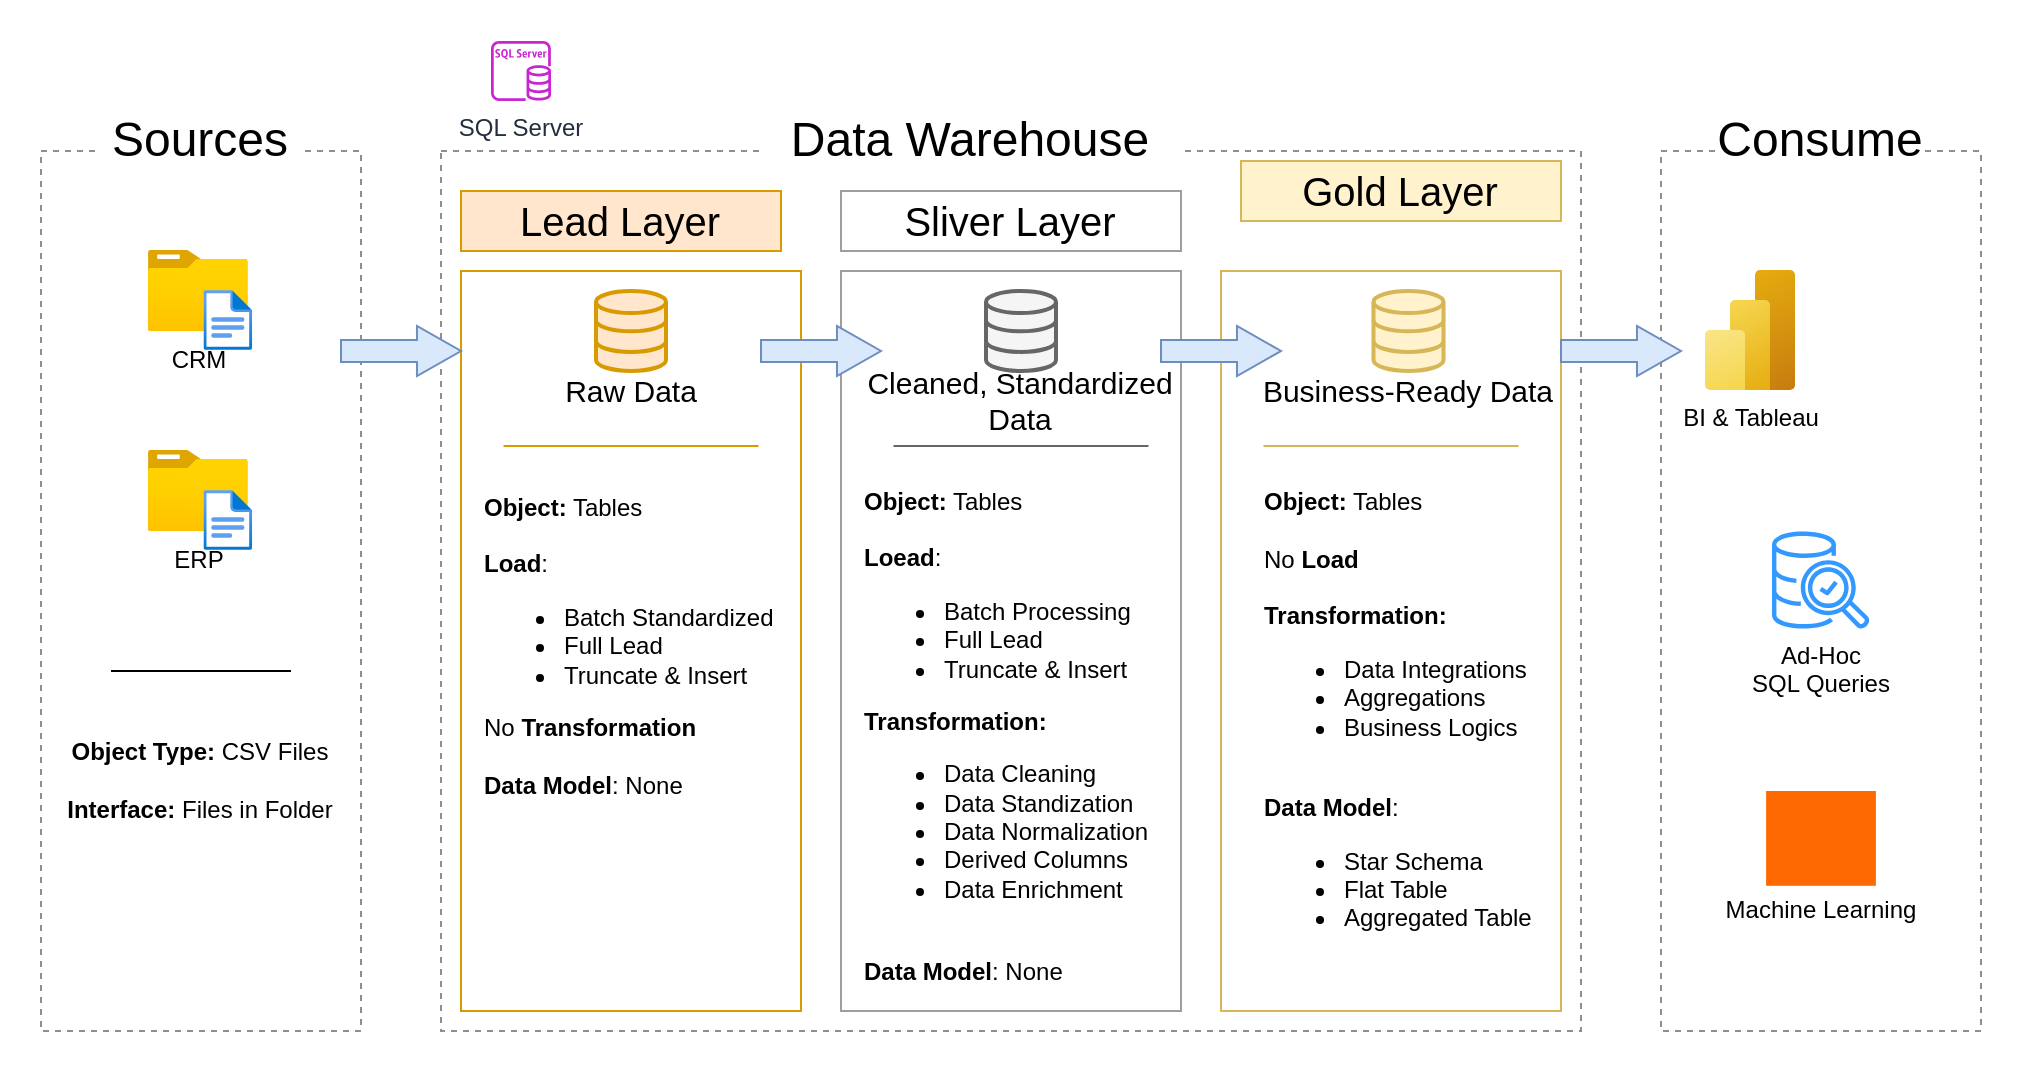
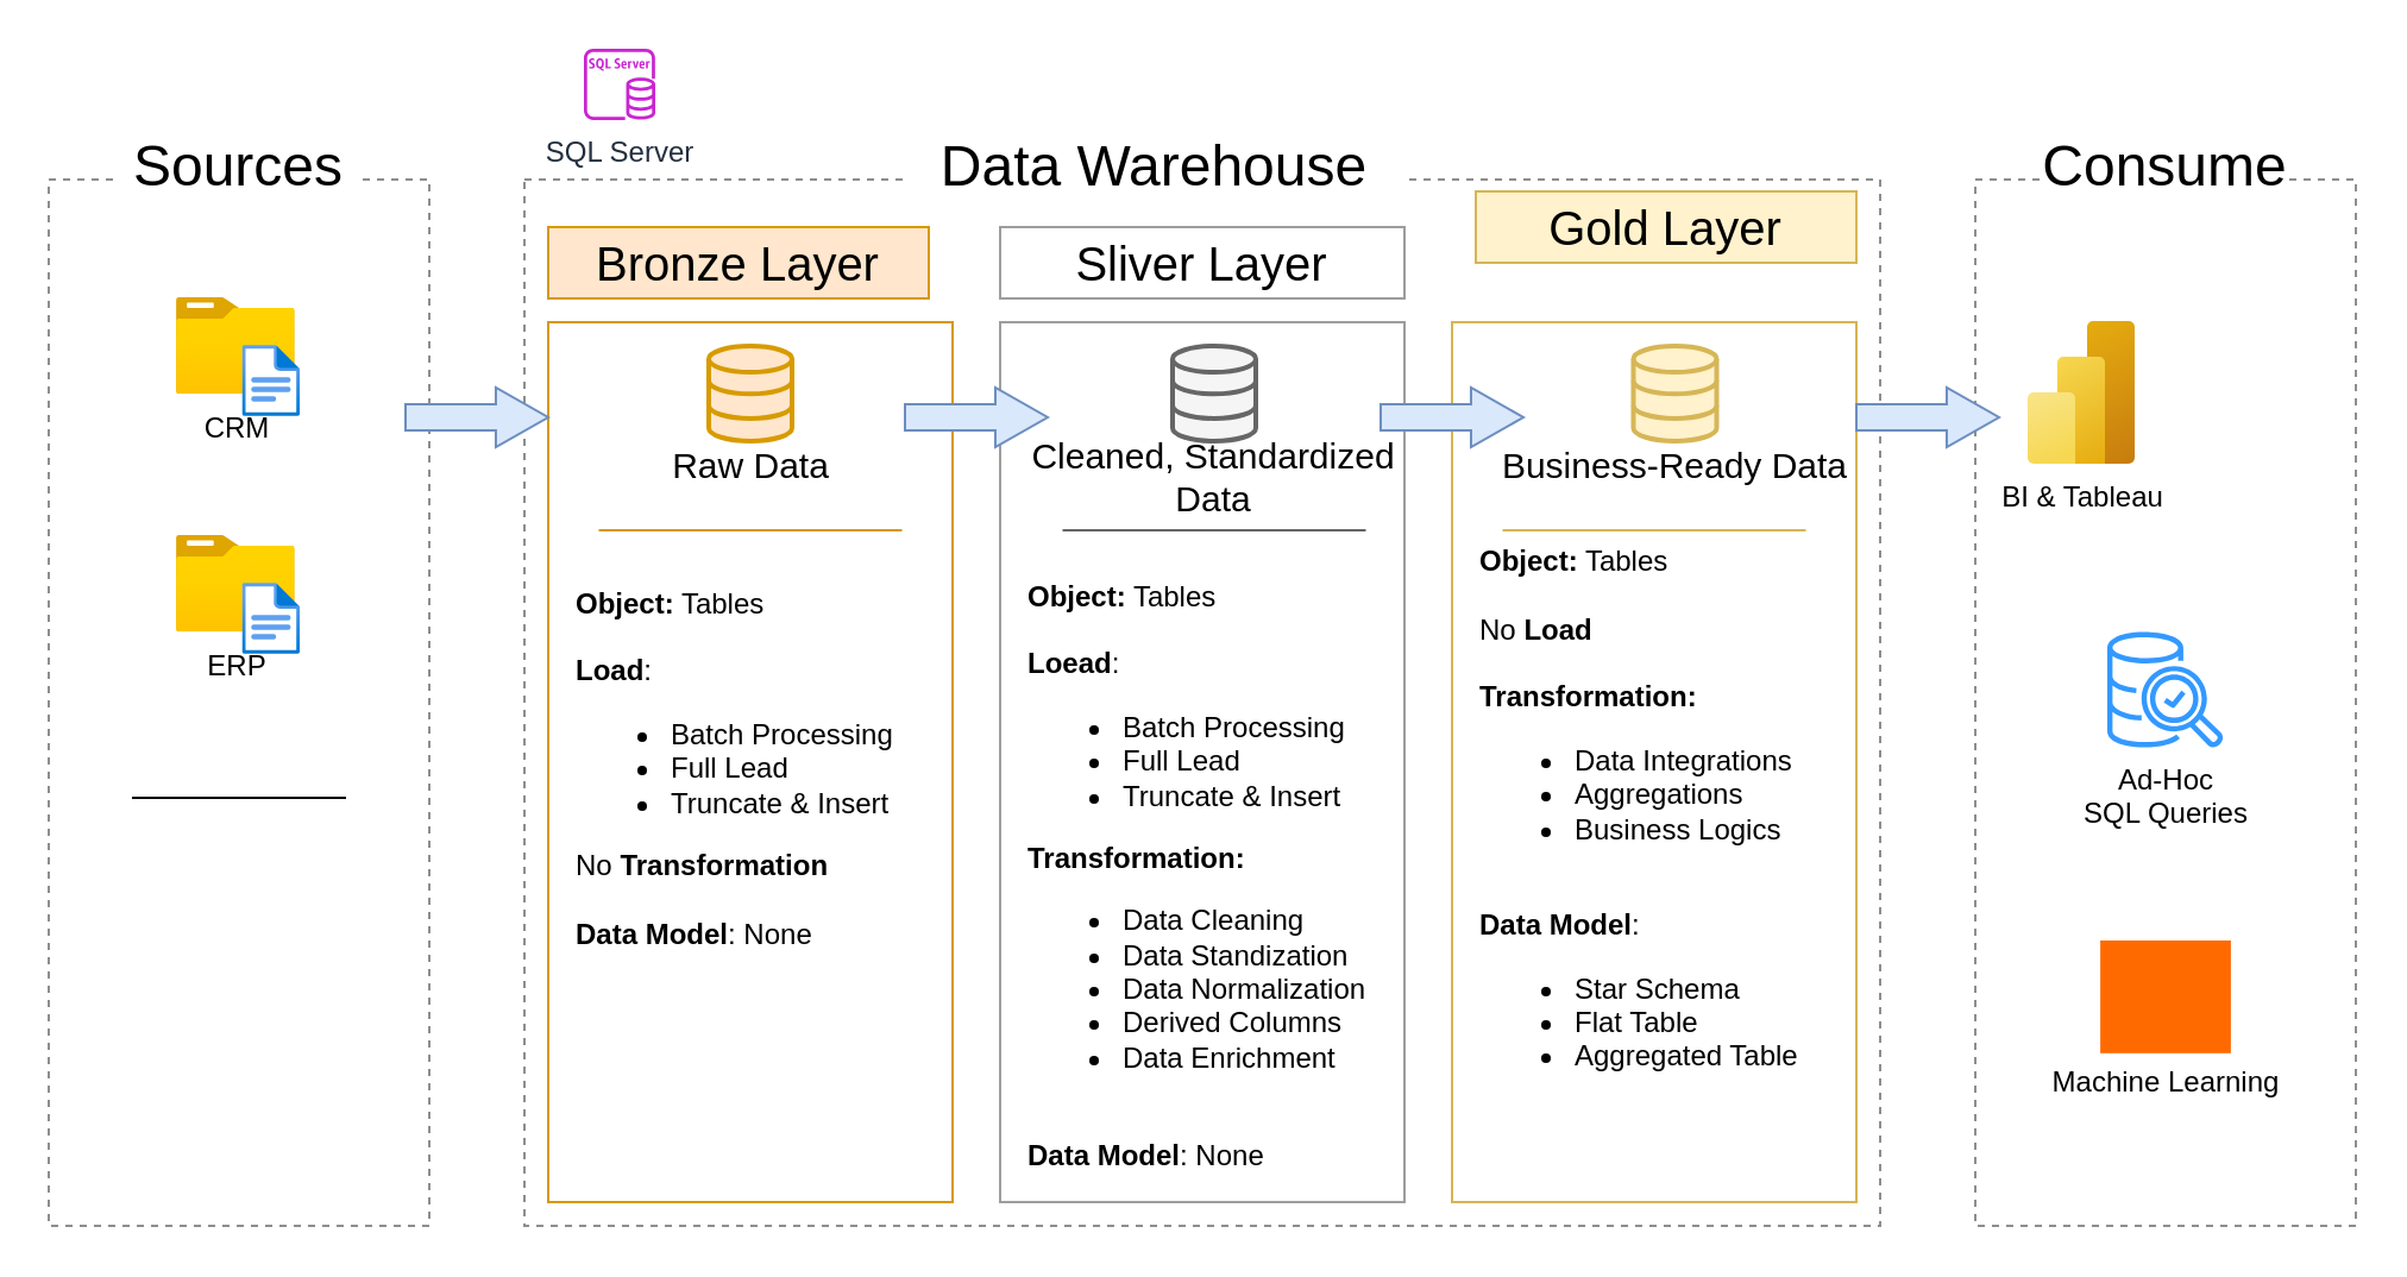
  <mxCell id="0" />
  <mxCell id="1" parent="0" />
  <mxCell id="2" value="" style="rounded=0;whiteSpace=wrap;html=1;fillColor=none;dashed=1;strokeColor=#8F8F8F;" vertex="1" parent="1"><mxGeometry x="220" y="75" width="570" height="440" as="geometry" /></mxCell>
  <mxCell id="3" value="&lt;font style=&quot;font-size: 24px;&quot;&gt;Data Warehouse&lt;/font&gt;" style="rounded=0;whiteSpace=wrap;html=1;fillColor=default;strokeColor=none;" vertex="1" parent="1"><mxGeometry x="380" y="55" width="210" height="30" as="geometry" /></mxCell>
  <mxCell id="4" value="" style="rounded=0;whiteSpace=wrap;html=1;fillColor=none;dashed=1;strokeColor=#8F8F8F;" vertex="1" parent="1"><mxGeometry x="830" y="75" width="160" height="440" as="geometry" /></mxCell>
  <mxCell id="5" value="&lt;font style=&quot;font-size: 24px;&quot;&gt;Consume&lt;/font&gt;" style="rounded=0;whiteSpace=wrap;html=1;fillColor=default;strokeColor=none;" vertex="1" parent="1"><mxGeometry x="860" y="55" width="100" height="30" as="geometry" /></mxCell>
- <mxCell id="6" value="Lead Layer" style="rounded=0;whiteSpace=wrap;html=1;fillColor=#ffe6cc;strokeColor=#d79b00;fontSize=20;" vertex="1" parent="1"><mxGeometry x="230" y="95" width="160" height="30" as="geometry" /></mxCell>
+ <mxCell id="6" value="Bronze Layer" style="rounded=0;whiteSpace=wrap;html=1;fillColor=#ffe6cc;strokeColor=#d79b00;fontSize=20;" vertex="1" parent="1"><mxGeometry x="230" y="95" width="160" height="30" as="geometry" /></mxCell>
  <mxCell id="7" value="" style="rounded=0;whiteSpace=wrap;html=1;fillColor=none;strokeColor=#d79b00;fontSize=20;" vertex="1" parent="1"><mxGeometry x="230" y="135" width="170" height="370" as="geometry" /></mxCell>
  <mxCell id="8" value="Sliver Layer" style="rounded=0;whiteSpace=wrap;html=1;fillColor=none;strokeColor=#9E9E9E;fontSize=20;" vertex="1" parent="1"><mxGeometry x="420" y="95" width="170" height="30" as="geometry" /></mxCell>
  <mxCell id="9" value="" style="rounded=0;whiteSpace=wrap;html=1;fillColor=none;strokeColor=#9E9E9E;fontSize=20;" vertex="1" parent="1"><mxGeometry x="420" y="135" width="170" height="370" as="geometry" /></mxCell>
  <mxCell id="10" value="Gold Layer" style="rounded=0;whiteSpace=wrap;html=1;fillColor=#fff2cc;strokeColor=#d6b656;fontSize=20;" vertex="1" parent="1"><mxGeometry x="620" y="80" width="160" height="30" as="geometry" /></mxCell>
  <mxCell id="11" value="" style="rounded=0;whiteSpace=wrap;html=1;fillColor=none;strokeColor=#d6b656;fontSize=20;" vertex="1" parent="1"><mxGeometry x="610" y="135" width="170" height="370" as="geometry" /></mxCell>
  <mxCell id="12" value="" style="group" vertex="1" connectable="0" parent="1"><mxGeometry x="20" y="55" width="160" height="460" as="geometry" /></mxCell>
  <mxCell id="13" value="" style="rounded=0;whiteSpace=wrap;html=1;fillColor=none;dashed=1;strokeColor=#8F8F8F;" vertex="1" parent="12"><mxGeometry y="20" width="160" height="440" as="geometry" /></mxCell>
  <mxCell id="14" value="&lt;font style=&quot;font-size: 24px;&quot;&gt;&amp;nbsp;Sources&amp;nbsp;&lt;/font&gt;" style="rounded=0;whiteSpace=wrap;html=1;fillColor=default;strokeColor=none;" vertex="1" parent="12"><mxGeometry x="30" width="100" height="30" as="geometry" /></mxCell>
  <mxCell id="15" value="" style="group" vertex="1" connectable="0" parent="12"><mxGeometry x="53.91" y="70" width="52.18" height="50" as="geometry" /></mxCell>
  <mxCell id="16" value="CRM" style="image;aspect=fixed;html=1;points=[];align=center;fontSize=12;image=img/lib/azure2/general/Folder_Blank.svg;" vertex="1" parent="15"><mxGeometry width="50" height="40.58" as="geometry" /></mxCell>
  <mxCell id="17" value="" style="image;aspect=fixed;html=1;points=[];align=center;fontSize=12;image=img/lib/azure2/general/File.svg;" vertex="1" parent="15"><mxGeometry x="27.83" y="20" width="24.35" height="30" as="geometry" /></mxCell>
  <mxCell id="18" value="" style="group" vertex="1" connectable="0" parent="12"><mxGeometry x="53.91" y="170" width="52.18" height="50" as="geometry" /></mxCell>
  <mxCell id="19" value="ERP" style="image;aspect=fixed;html=1;points=[];align=center;fontSize=12;image=img/lib/azure2/general/Folder_Blank.svg;" vertex="1" parent="18"><mxGeometry width="50" height="40.58" as="geometry" /></mxCell>
  <mxCell id="20" value="" style="image;aspect=fixed;html=1;points=[];align=center;fontSize=12;image=img/lib/azure2/general/File.svg;" vertex="1" parent="18"><mxGeometry x="27.83" y="20" width="24.35" height="30" as="geometry" /></mxCell>
  <mxCell id="21" value="" style="endArrow=none;html=1;rounded=0;" edge="1" parent="12"><mxGeometry width="50" height="50" relative="1" as="geometry"><mxPoint x="35" y="280" as="sourcePoint" /><mxPoint x="125" y="280" as="targetPoint" /></mxGeometry></mxCell>
- <mxCell id="22" value="&lt;b&gt;Object Type:&lt;/b&gt; CSV Files&lt;div&gt;&lt;b&gt;&lt;br&gt;&lt;/b&gt;&lt;div&gt;&lt;b&gt;Interface:&lt;/b&gt; Files in Folder&lt;/div&gt;&lt;/div&gt;" style="text;html=1;align=center;verticalAlign=middle;whiteSpace=wrap;rounded=0;" vertex="1" parent="12"><mxGeometry x="10" y="320" width="140" height="30" as="geometry" /></mxCell>
  <mxCell id="23" value="" style="shape=singleArrow;whiteSpace=wrap;html=1;arrowWidth=0.44;arrowSize=0.367;fillColor=#dae8fc;strokeColor=#6c8ebf;" vertex="1" parent="1"><mxGeometry x="170" y="162.5" width="60" height="25" as="geometry" /></mxCell>
  <mxCell id="24" value="" style="shape=singleArrow;whiteSpace=wrap;html=1;arrowWidth=0.44;arrowSize=0.367;fillColor=#dae8fc;strokeColor=#6c8ebf;" vertex="1" parent="1"><mxGeometry x="380" y="162.5" width="60" height="25" as="geometry" /></mxCell>
  <mxCell id="25" value="" style="shape=singleArrow;whiteSpace=wrap;html=1;arrowWidth=0.44;arrowSize=0.367;fillColor=#dae8fc;strokeColor=#6c8ebf;" vertex="1" parent="1"><mxGeometry x="580" y="162.5" width="60" height="25" as="geometry" /></mxCell>
  <mxCell id="26" value="" style="shape=singleArrow;whiteSpace=wrap;html=1;arrowWidth=0.44;arrowSize=0.367;fillColor=#dae8fc;strokeColor=#6c8ebf;" vertex="1" parent="1"><mxGeometry x="780" y="162.5" width="60" height="25" as="geometry" /></mxCell>
  <mxCell id="27" value="" style="group" vertex="1" connectable="0" parent="1"><mxGeometry x="272.5" y="145" width="85" height="60" as="geometry" /></mxCell>
  <mxCell id="28" value="" style="html=1;verticalLabelPosition=bottom;align=center;labelBackgroundColor=#ffffff;verticalAlign=top;strokeWidth=2;strokeColor=#d79b00;shadow=0;dashed=0;shape=mxgraph.ios7.icons.data;fillColor=#ffe6cc;" vertex="1" parent="27"><mxGeometry x="25" width="35" height="40" as="geometry" /></mxCell>
  <mxCell id="29" value="Raw Data" style="text;html=1;align=center;verticalAlign=middle;whiteSpace=wrap;rounded=0;fontSize=15;" vertex="1" parent="27"><mxGeometry y="40" width="85" height="20" as="geometry" /></mxCell>
  <mxCell id="30" value="" style="group" vertex="1" connectable="0" parent="1"><mxGeometry x="430" y="145" width="160" height="70" as="geometry" /></mxCell>
  <mxCell id="31" value="" style="html=1;verticalLabelPosition=bottom;align=center;labelBackgroundColor=#ffffff;verticalAlign=top;strokeWidth=2;strokeColor=#666666;shadow=0;dashed=0;shape=mxgraph.ios7.icons.data;fillColor=#f5f5f5;fontColor=#333333;" vertex="1" parent="30"><mxGeometry x="62.5" width="35" height="40" as="geometry" /></mxCell>
  <mxCell id="32" value="Cleaned, Standardized Data" style="text;html=1;align=center;verticalAlign=middle;whiteSpace=wrap;rounded=0;fontSize=15;" vertex="1" parent="30"><mxGeometry y="40" width="160" height="30" as="geometry" /></mxCell>
  <mxCell id="33" value="" style="group" vertex="1" connectable="0" parent="1"><mxGeometry x="650" y="145" width="160" height="60" as="geometry" /></mxCell>
  <mxCell id="34" value="" style="html=1;verticalLabelPosition=bottom;align=center;labelBackgroundColor=#ffffff;verticalAlign=top;strokeWidth=2;strokeColor=#d6b656;shadow=0;dashed=0;shape=mxgraph.ios7.icons.data;fillColor=#fff2cc;" vertex="1" parent="33"><mxGeometry x="36.25" width="35" height="40" as="geometry" /></mxCell>
  <mxCell id="35" value="Business-Ready Data" style="text;html=1;align=center;verticalAlign=middle;whiteSpace=wrap;rounded=0;fontSize=15;" vertex="1" parent="33"><mxGeometry x="-26.25" y="40" width="160" height="20" as="geometry" /></mxCell>
  <mxCell id="36" value="" style="endArrow=none;html=1;rounded=0;fillColor=#ffe6cc;strokeColor=#d79b00;" edge="1" parent="1"><mxGeometry width="50" height="50" relative="1" as="geometry"><mxPoint x="251.25" y="222.5" as="sourcePoint" /><mxPoint x="378.75" y="222.5" as="targetPoint" /></mxGeometry></mxCell>
  <mxCell id="37" value="" style="endArrow=none;html=1;rounded=0;fillColor=#f5f5f5;strokeColor=#666666;" edge="1" parent="1"><mxGeometry width="50" height="50" relative="1" as="geometry"><mxPoint x="446.25" y="222.5" as="sourcePoint" /><mxPoint x="573.75" y="222.5" as="targetPoint" /></mxGeometry></mxCell>
  <mxCell id="38" value="" style="endArrow=none;html=1;rounded=0;fillColor=#fff2cc;strokeColor=#d6b656;" edge="1" parent="1"><mxGeometry width="50" height="50" relative="1" as="geometry"><mxPoint x="631.25" y="222.5" as="sourcePoint" /><mxPoint x="758.75" y="222.5" as="targetPoint" /></mxGeometry></mxCell>
- <mxCell id="39" value="&lt;b&gt;Object:&lt;/b&gt; Tables&amp;nbsp;&lt;div&gt;&lt;br&gt;&lt;div&gt;&lt;b&gt;Load&lt;/b&gt;:&amp;nbsp;&lt;/div&gt;&lt;div style=&quot;&quot;&gt;&lt;ul&gt;&lt;li&gt;Batch Standardized&lt;/li&gt;&lt;li&gt;Full Lead&amp;nbsp;&lt;/li&gt;&lt;li&gt;Truncate &amp;amp; Insert&lt;/li&gt;&lt;/ul&gt;&lt;/div&gt;&lt;div&gt;No &lt;b&gt;Transformation&lt;/b&gt;&lt;/div&gt;&lt;div&gt;&lt;br&gt;&lt;/div&gt;&lt;div&gt;&lt;b&gt;Data Model&lt;/b&gt;: None&amp;nbsp;&lt;/div&gt;&lt;div&gt;&lt;br&gt;&lt;/div&gt;&lt;/div&gt;" style="text;html=1;align=left;verticalAlign=middle;whiteSpace=wrap;rounded=0;" vertex="1" parent="1"><mxGeometry x="240" y="235" width="150" height="190" as="geometry" /></mxCell>
+ <mxCell id="39" value="&lt;b&gt;Object:&lt;/b&gt; Tables&amp;nbsp;&lt;div&gt;&lt;br&gt;&lt;div&gt;&lt;b&gt;Load&lt;/b&gt;:&amp;nbsp;&lt;/div&gt;&lt;div style=&quot;&quot;&gt;&lt;ul&gt;&lt;li&gt;Batch Processing&lt;/li&gt;&lt;li&gt;Full Lead&amp;nbsp;&lt;/li&gt;&lt;li&gt;Truncate &amp;amp; Insert&lt;/li&gt;&lt;/ul&gt;&lt;/div&gt;&lt;div&gt;No &lt;b&gt;Transformation&lt;/b&gt;&lt;/div&gt;&lt;div&gt;&lt;br&gt;&lt;/div&gt;&lt;div&gt;&lt;b&gt;Data Model&lt;/b&gt;: None&amp;nbsp;&lt;/div&gt;&lt;div&gt;&lt;br&gt;&lt;/div&gt;&lt;/div&gt;" style="text;html=1;align=left;verticalAlign=middle;whiteSpace=wrap;rounded=0;" vertex="1" parent="1"><mxGeometry x="240" y="235" width="150" height="190" as="geometry" /></mxCell>
  <mxCell id="40" value="&lt;b&gt;Object:&lt;/b&gt; Tables&amp;nbsp;&lt;div&gt;&lt;br&gt;&lt;div&gt;&lt;b&gt;Loead&lt;/b&gt;:&amp;nbsp;&lt;/div&gt;&lt;div style=&quot;&quot;&gt;&lt;ul&gt;&lt;li&gt;Batch Processing&lt;/li&gt;&lt;li&gt;Full Lead&amp;nbsp;&lt;/li&gt;&lt;li&gt;Truncate &amp;amp; Insert&lt;/li&gt;&lt;/ul&gt;&lt;/div&gt;&lt;div&gt;&lt;b&gt;Transformation:&lt;/b&gt;&lt;/div&gt;&lt;div&gt;&lt;ul&gt;&lt;li&gt;Data Cleaning&lt;/li&gt;&lt;li&gt;Data Standization&lt;/li&gt;&lt;li&gt;Data Normalization&lt;/li&gt;&lt;li&gt;Derived Columns&lt;/li&gt;&lt;li&gt;Data Enrichment&lt;/li&gt;&lt;/ul&gt;&lt;/div&gt;&lt;div&gt;&lt;br&gt;&lt;/div&gt;&lt;div&gt;&lt;b&gt;Data Model&lt;/b&gt;: None&amp;nbsp;&lt;/div&gt;&lt;div&gt;&lt;br&gt;&lt;/div&gt;&lt;/div&gt;" style="text;html=1;align=left;verticalAlign=middle;whiteSpace=wrap;rounded=0;" vertex="1" parent="1"><mxGeometry x="430" y="235" width="150" height="280" as="geometry" /></mxCell>
- <mxCell id="41" value="&lt;b&gt;Object:&lt;/b&gt; Tables&amp;nbsp;&lt;div&gt;&lt;br&gt;&lt;div&gt;No &lt;b&gt;Load&lt;/b&gt;&lt;/div&gt;&lt;div&gt;&lt;b&gt;&lt;br&gt;&lt;/b&gt;&lt;/div&gt;&lt;div&gt;&lt;b style=&quot;background-color: transparent; color: light-dark(rgb(0, 0, 0), rgb(255, 255, 255));&quot;&gt;Transformation:&lt;/b&gt;&lt;/div&gt;&lt;div&gt;&lt;ul&gt;&lt;li&gt;Data Integrations&lt;/li&gt;&lt;li&gt;Aggregations&lt;/li&gt;&lt;li&gt;Business Logics&lt;/li&gt;&lt;/ul&gt;&lt;/div&gt;&lt;div&gt;&lt;br&gt;&lt;/div&gt;&lt;div&gt;&lt;b&gt;Data Model&lt;/b&gt;:&amp;nbsp;&lt;/div&gt;&lt;div&gt;&lt;ul&gt;&lt;li&gt;Star Schema&lt;/li&gt;&lt;li&gt;Flat Table&lt;/li&gt;&lt;li&gt;Aggregated Table&lt;/li&gt;&lt;/ul&gt;&lt;/div&gt;&lt;div&gt;&lt;br&gt;&lt;/div&gt;&lt;/div&gt;" style="text;html=1;align=left;verticalAlign=middle;whiteSpace=wrap;rounded=0;" vertex="1" parent="1"><mxGeometry x="630" y="235" width="150" height="265" as="geometry" /></mxCell>
+ <mxCell id="41" value="&lt;b&gt;Object:&lt;/b&gt; Tables&amp;nbsp;&lt;div&gt;&lt;br&gt;&lt;div&gt;No &lt;b&gt;Load&lt;/b&gt;&lt;/div&gt;&lt;div&gt;&lt;b&gt;&lt;br&gt;&lt;/b&gt;&lt;/div&gt;&lt;div&gt;&lt;b style=&quot;background-color: transparent; color: light-dark(rgb(0, 0, 0), rgb(255, 255, 255));&quot;&gt;Transformation:&lt;/b&gt;&lt;/div&gt;&lt;div&gt;&lt;ul&gt;&lt;li&gt;Data Integrations&lt;/li&gt;&lt;li&gt;Aggregations&lt;/li&gt;&lt;li&gt;Business Logics&lt;/li&gt;&lt;/ul&gt;&lt;/div&gt;&lt;div&gt;&lt;br&gt;&lt;/div&gt;&lt;div&gt;&lt;b&gt;Data Model&lt;/b&gt;:&amp;nbsp;&lt;/div&gt;&lt;div&gt;&lt;ul&gt;&lt;li&gt;Star Schema&lt;/li&gt;&lt;li&gt;Flat Table&lt;/li&gt;&lt;li&gt;Aggregated Table&lt;/li&gt;&lt;/ul&gt;&lt;/div&gt;&lt;div&gt;&lt;br&gt;&lt;/div&gt;&lt;/div&gt;" style="text;html=1;align=left;verticalAlign=middle;whiteSpace=wrap;rounded=0;" vertex="1" parent="1"><mxGeometry x="620" y="220" width="150" height="265" as="geometry" /></mxCell>
  <mxCell id="42" value="BI &amp;amp; Tableau" style="image;aspect=fixed;html=1;points=[];align=center;fontSize=12;image=img/lib/azure2/analytics/Power_BI_Embedded.svg;" vertex="1" parent="1"><mxGeometry x="852.5" y="135" width="45" height="60" as="geometry" /></mxCell>
  <mxCell id="43" value="Ad-Hoc&lt;div&gt;SQL Queries&lt;/div&gt;" style="sketch=0;outlineConnect=0;fillColor=#3399FF;strokeColor=#6c8ebf;dashed=0;verticalLabelPosition=bottom;verticalAlign=top;align=center;html=1;fontSize=12;fontStyle=0;aspect=fixed;pointerEvents=1;shape=mxgraph.aws4.aws_glue_data_quality;" vertex="1" parent="1"><mxGeometry x="885.5" y="265" width="49" height="49" as="geometry" /></mxCell>
  <mxCell id="44" value="&lt;div&gt;&lt;br&gt;&lt;/div&gt;&lt;div&gt;&lt;br&gt;&lt;/div&gt;&lt;div&gt;&lt;br&gt;&lt;/div&gt;&lt;div&gt;&lt;br&gt;&lt;/div&gt;&lt;div&gt;&lt;br&gt;&lt;/div&gt;&lt;div&gt;Machine Learning&lt;/div&gt;" style="points=[];aspect=fixed;html=1;align=center;shadow=0;dashed=0;fillColor=#FF6A00;strokeColor=none;shape=mxgraph.alibaba_cloud.gdb_graph_database;" vertex="1" parent="1"><mxGeometry x="882.55" y="395" width="54.9" height="47.4" as="geometry" /></mxCell>
  <mxCell id="45" value="SQL Server" style="sketch=0;outlineConnect=0;fontColor=#232F3E;gradientColor=none;fillColor=#C925D1;strokeColor=none;dashed=0;verticalLabelPosition=bottom;verticalAlign=top;align=center;html=1;fontSize=12;fontStyle=0;aspect=fixed;pointerEvents=1;shape=mxgraph.aws4.rds_sql_server_instance;" vertex="1" parent="1"><mxGeometry x="245" y="20" width="30" height="30" as="geometry" /></mxCell>
